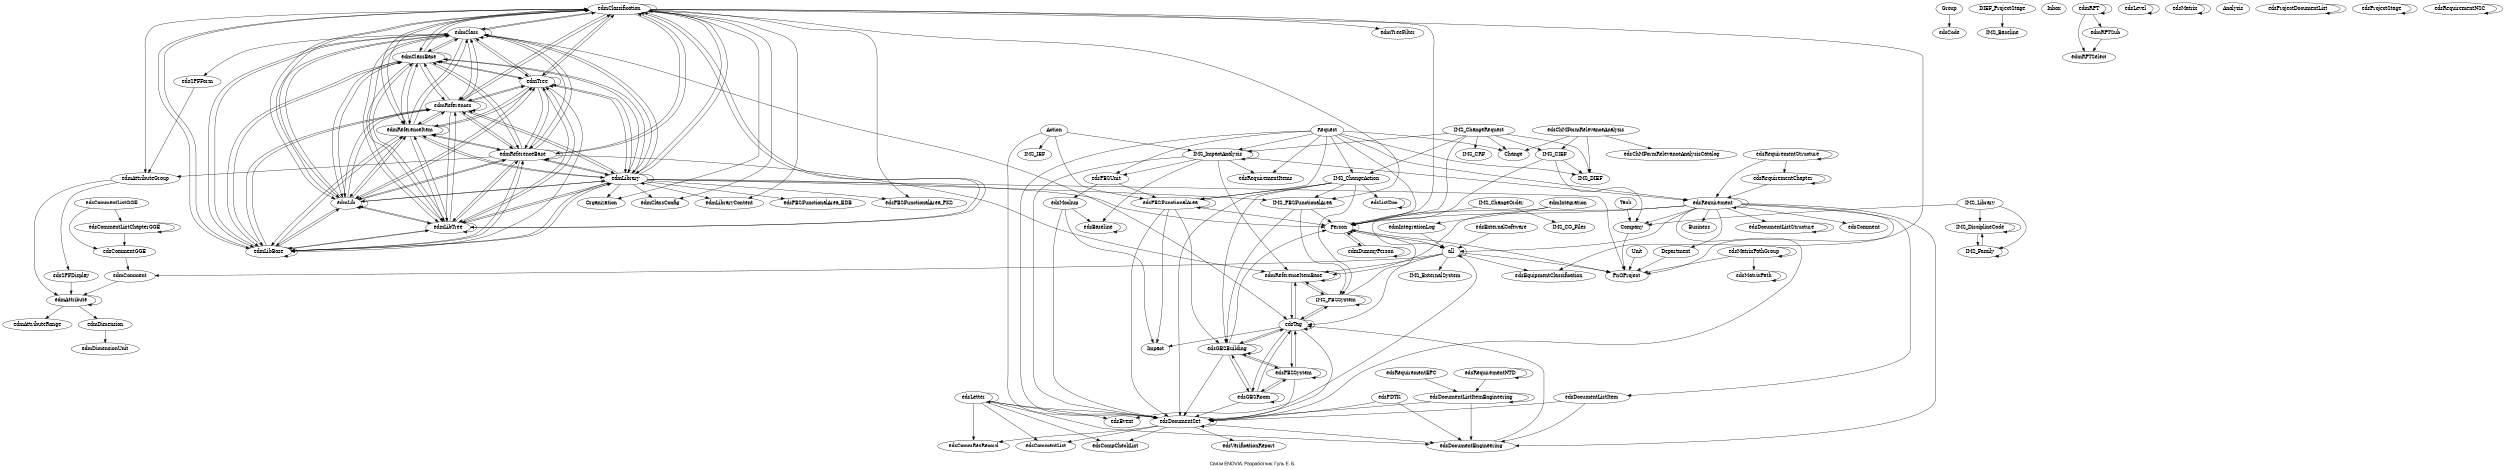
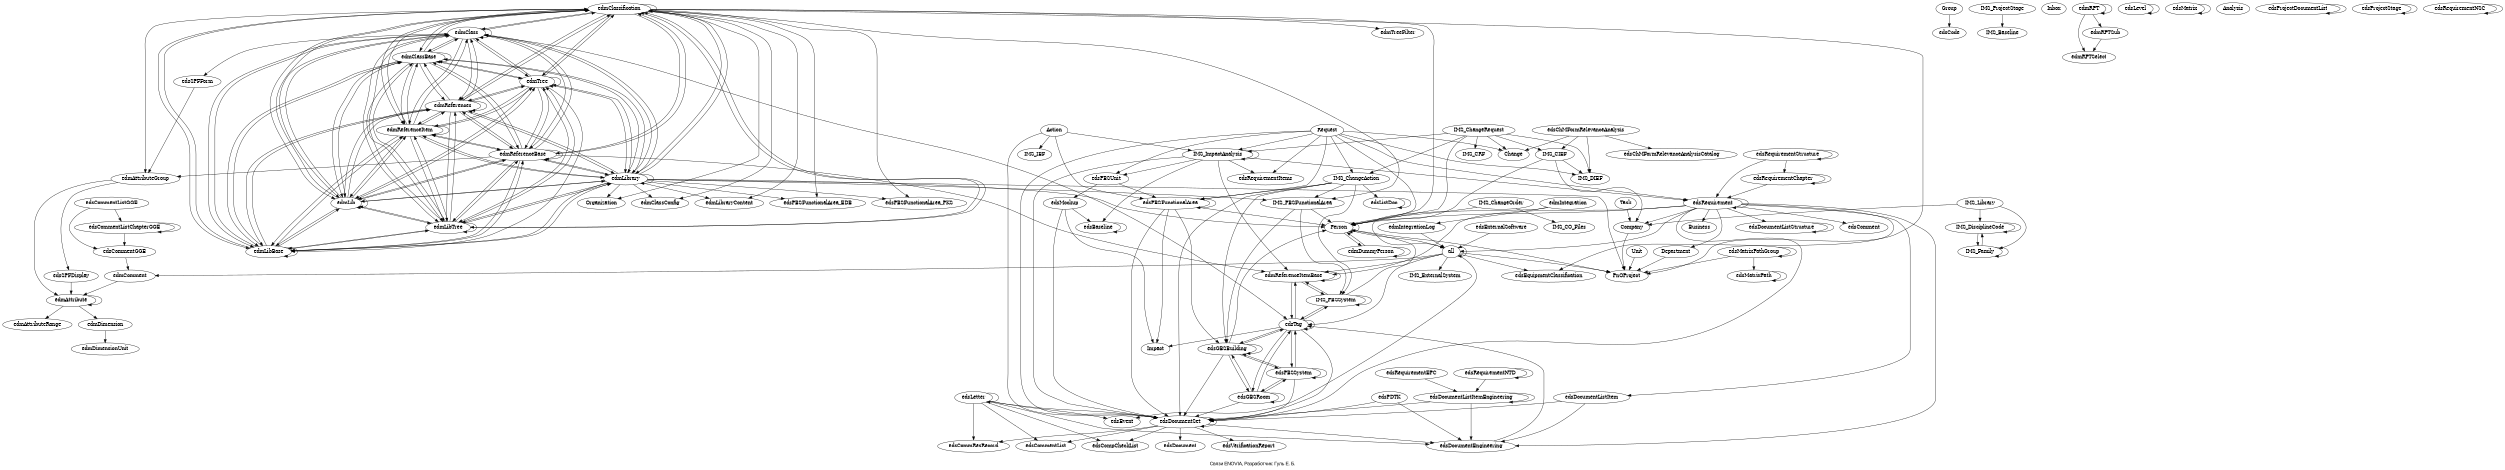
  digraph {
    fontname=arial
    label="Связи ENOVIA, Разработчик: Гуль Е. Б."
    labelloc=b
    Unit
    PnOProject
    Action
    IMS_IEF
    IMS_ImpactAnalysis
    edsDocumentSet
    edsPBSFunctionalArea
    edsPBSUnit
    edsRequirement
    edsRequirementItems
    edmReferenceItemBase
    edsBaseline
    edsDocumentEngineering
    edsCommResRecord
    edsCommentList
    edsCompCheckList
+   edsDocument
    edsVerificationReport
    Person
    edsGBSBuilding
    Impact
    edsMockup
    all
    Business
    Company
    Department
    edsEquipmentClassification
    edsDocumentListItem
    edsDocumentListStructure
    edsComment
    IMS_PBSSystem
    edsTag
    edmDummyPerson
    edsGBSRoom
    edsPBSSystem
    Request
    Change
    IMS_ChangeAction
    IMS_DIEF
    IMS_PBSFunctionalArea
    edsListDoc
    IMS_ExternalSystem
    edmComment
    edsEvent
    Group
    edsCode
    IMS_CIEF
    IMS_ChangeOrder
    IMS_CO_Files
    IMS_ChangeRequest
    IMS_CRF
    IMS_DisciplineCode
    IMS_Family
    IMS_Library
-   IMS_ProjectStage [label=DIEF_ProjectStage]
+   IMS_ProjectStage
    IMS_Baseline
    Inbox
    Task
    edmAttribute
    edmAttributeRange
    edmDimension
    edmDimensionUnit
    edmAttributeGroup
    edsSPFDisplay
    edmClass
    edmClassBase
    edmClassification
    edmLib
    edmLibBase
    edmLibTree
    edmLibrary
    edmReferenceBase
    edmReferenceItem
    edmReferences
    edmTree
    edsSPFForm
    Organization
    edmClassConfig
    edmLibraryContent
    edmTreeFilter
    edsPBSFunctionalArea_EDB
    edsPBSFunctionalArea_PKS
    edmIntegration
    edmIntegrationLog
    edmRPT
    edmRPTSelect
    edmRPTSub
    edsChMFormRelevanceAnalysis
    edsChMFormRelevanceAnalysisCatalog
    edsCommentGGE
    edsCommentListChapterGGE
    edsCommentListGGE
    edsDocumentListItemEngineering
    edsExternalSoftware
    edsLetter
    edsLevel
    edsMatrix
    edsMatrixPath
    edsMatrixPathGroup
    Analysis
    edsPDTK
    edsProjectDocumentList
    edsProjectStage
    edsRequirementChapter
    edsRequirementEPC
    edsRequirementNSC
    edsRequirementNTD
    edsRequirementStructure
    Unit -> PnOProject
    Action -> IMS_IEF
    Action -> IMS_ImpactAnalysis
    Action -> edsDocumentSet
    Action -> edsPBSFunctionalArea
    IMS_ImpactAnalysis -> IMS_ImpactAnalysis
    IMS_ImpactAnalysis -> edsDocumentSet
    IMS_ImpactAnalysis -> edsPBSUnit
    IMS_ImpactAnalysis -> edsRequirement
    IMS_ImpactAnalysis -> edsRequirementItems
    IMS_ImpactAnalysis -> edmReferenceItemBase
    IMS_ImpactAnalysis -> edsBaseline
    edsDocumentSet -> edsDocumentSet
    edsDocumentSet -> edsDocumentEngineering
    edsDocumentSet -> edsCommResRecord
    edsDocumentSet -> edsCommentList
    edsDocumentSet -> edsCompCheckList
+   edsDocumentSet -> edsDocument
    edsDocumentSet -> edsVerificationReport
    edsPBSFunctionalArea -> edsDocumentSet
    edsPBSFunctionalArea -> edsPBSFunctionalArea
    edsPBSFunctionalArea -> Person
    edsPBSFunctionalArea -> edsGBSBuilding
    edsPBSFunctionalArea -> Impact
    edsPBSUnit -> edsPBSFunctionalArea
    edsPBSUnit -> edsMockup
    edsRequirement -> edsDocumentSet
    edsRequirement -> edsRequirement
    edsRequirement -> edmReferenceItemBase
    edsRequirement -> edsDocumentEngineering
    edsRequirement -> Person
    edsRequirement -> all
    edsRequirement -> Business
    edsRequirement -> Company
    edsRequirement -> Department
    edsRequirement -> edsEquipmentClassification
    edsRequirement -> edsDocumentListItem
    edsRequirement -> edsDocumentListStructure
    edsRequirement -> edsComment
    edmReferenceItemBase -> edmReferenceItemBase
    edmReferenceItemBase -> IMS_PBSSystem
    edmReferenceItemBase -> edsTag
    edsBaseline -> edsBaseline
    edsDocumentEngineering -> edsTag
    Person -> PnOProject
    Person -> Person
    Person -> all
    Person -> edmDummyPerson
    edsGBSBuilding -> edsDocumentSet
    edsGBSBuilding -> Person
    edsGBSBuilding -> edsGBSBuilding
    edsGBSBuilding -> edsTag
    edsGBSBuilding -> edsGBSRoom
    edsGBSBuilding -> edsPBSSystem
    edsMockup -> edsDocumentSet
    edsMockup -> edsBaseline
    edsMockup -> Impact
    all -> PnOProject
    all -> edmReferenceItemBase
    all -> all
    all -> edsEquipmentClassification
    all -> edsTag
    all -> IMS_ExternalSystem
    all -> edmComment
    all -> edsEvent
    Company -> PnOProject
    Department -> PnOProject
    edsDocumentListItem -> edsDocumentSet
    edsDocumentListItem -> edsDocumentEngineering
    edsDocumentListStructure -> edsDocumentListStructure
    IMS_PBSSystem -> edmReferenceItemBase
    IMS_PBSSystem -> Person
    IMS_PBSSystem -> IMS_PBSSystem
    IMS_PBSSystem -> edsTag
    edsTag -> edsDocumentSet
    edsTag -> edmReferenceItemBase
    edsTag -> edsGBSBuilding
    edsTag -> Impact
    edsTag -> IMS_PBSSystem
    edsTag -> edsTag
    edsTag -> edsGBSRoom
    edsTag -> edsPBSSystem
    edmDummyPerson -> Person
    edmDummyPerson -> edmDummyPerson
    edsGBSRoom -> edsDocumentSet
    edsGBSRoom -> edsGBSBuilding
    edsGBSRoom -> edsTag
    edsGBSRoom -> edsGBSRoom
    edsGBSRoom -> edsPBSSystem
    edsPBSSystem -> edsDocumentSet
    edsPBSSystem -> edsGBSBuilding
    edsPBSSystem -> edsTag
    edsPBSSystem -> edsGBSRoom
    edsPBSSystem -> edsPBSSystem
    Request -> IMS_ImpactAnalysis
    Request -> edsDocumentSet
    Request -> edsPBSFunctionalArea
    Request -> edsPBSUnit
    Request -> edsRequirement
    Request -> edsRequirementItems
    Request -> Person
    Request -> Change
    Request -> IMS_ChangeAction
    Request -> IMS_DIEF
    IMS_ChangeAction -> edsDocumentSet
    IMS_ChangeAction -> edsPBSFunctionalArea
    IMS_ChangeAction -> edsGBSBuilding
    IMS_ChangeAction -> IMS_PBSSystem
    IMS_ChangeAction -> IMS_PBSFunctionalArea
    IMS_ChangeAction -> edsListDoc
    IMS_PBSFunctionalArea -> Person
    IMS_PBSFunctionalArea -> edsGBSBuilding
    IMS_PBSFunctionalArea -> IMS_PBSSystem
    edsListDoc -> edsListDoc
    edmComment -> edmAttribute
    Group -> edsCode
    IMS_CIEF -> Person
    IMS_CIEF -> Company
    IMS_CIEF -> IMS_DIEF
    IMS_ChangeOrder -> Person
    IMS_ChangeOrder -> IMS_CO_Files
    IMS_ChangeRequest -> IMS_ImpactAnalysis
    IMS_ChangeRequest -> Person
    IMS_ChangeRequest -> Change
    IMS_ChangeRequest -> IMS_ChangeAction
    IMS_ChangeRequest -> IMS_DIEF
    IMS_ChangeRequest -> IMS_CIEF
    IMS_ChangeRequest -> IMS_CRF
    IMS_DisciplineCode -> IMS_DisciplineCode
    IMS_DisciplineCode -> IMS_Family
    IMS_Family -> IMS_DisciplineCode
    IMS_Family -> IMS_Family
    IMS_Library -> Company
    IMS_Library -> IMS_DisciplineCode
    IMS_Library -> IMS_Family
    IMS_ProjectStage -> IMS_Baseline
    Task -> Company
    edmAttribute -> edmAttribute
    edmAttribute -> edmAttributeRange
    edmAttribute -> edmDimension
    edmDimension -> edmDimensionUnit
    edmAttributeGroup -> edmAttribute
    edmAttributeGroup -> edsSPFDisplay
    edsSPFDisplay -> edmAttribute
    edmClass -> edsTag
    edmClass -> edmClass
    edmClass -> edmClassBase
    edmClass -> edmClassification
    edmClass -> edmLib
    edmClass -> edmLibBase
    edmClass -> edmLibTree
    edmClass -> edmLibrary
    edmClass -> edmReferenceBase
    edmClass -> edmReferenceItem
    edmClass -> edmReferences
    edmClass -> edmTree
    edmClass -> edsSPFForm
    edmClassBase -> edmClass
    edmClassBase -> edmClassBase
    edmClassBase -> edmClassification
    edmClassBase -> edmLib
    edmClassBase -> edmLibBase
    edmClassBase -> edmLibTree
    edmClassBase -> edmLibrary
    edmClassBase -> edmReferenceBase
    edmClassBase -> edmReferenceItem
    edmClassBase -> edmReferences
    edmClassBase -> edmTree
    edmClassification -> PnOProject
    edmClassification -> Person
    edmClassification -> IMS_PBSFunctionalArea
    edmClassification -> edmAttributeGroup
    edmClassification -> edmClass
    edmClassification -> edmClassBase
    edmClassification -> edmClassification
    edmClassification -> edmLib
    edmClassification -> edmLibBase
    edmClassification -> edmLibTree
    edmClassification -> edmLibrary
    edmClassification -> edmReferenceBase
    edmClassification -> edmReferenceItem
    edmClassification -> edmReferences
    edmClassification -> edmTree
    edmClassification -> Organization
    edmClassification -> edmClassConfig
    edmClassification -> edmLibraryContent
    edmClassification -> edmTreeFilter
+   edmClassification -> edsPBSFunctionalArea_EDB
    edmClassification -> edsPBSFunctionalArea_PKS
    edmLib -> edmClass
    edmLib -> edmClassBase
    edmLib -> edmClassification
    edmLib -> edmLib
    edmLib -> edmLibBase
    edmLib -> edmLibTree
    edmLib -> edmLibrary
    edmLib -> edmReferenceBase
    edmLib -> edmReferenceItem
    edmLib -> edmReferences
    edmLib -> edmTree
    edmLibBase -> edmClass
    edmLibBase -> edmClassBase
    edmLibBase -> edmClassification
    edmLibBase -> edmLib
    edmLibBase -> edmLibBase
    edmLibBase -> edmLibTree
    edmLibBase -> edmLibrary
    edmLibBase -> edmReferenceBase
    edmLibBase -> edmReferenceItem
    edmLibBase -> edmReferences
    edmLibTree -> edmClass
    edmLibTree -> edmClassBase
    edmLibTree -> edmClassification
    edmLibTree -> edmLib
    edmLibTree -> edmLibBase
    edmLibTree -> edmLibTree
    edmLibTree -> edmLibrary
    edmLibTree -> edmReferenceBase
    edmLibTree -> edmReferenceItem
    edmLibTree -> edmReferences
    edmLibTree -> edmTree
    edmLibrary -> PnOProject
    edmLibrary -> Person
    edmLibrary -> IMS_PBSFunctionalArea
    edmLibrary -> edmClass
    edmLibrary -> edmClassBase
    edmLibrary -> edmClassification
    edmLibrary -> edmLib
    edmLibrary -> edmLibBase
    edmLibrary -> edmLibTree
    edmLibrary -> edmLibrary
    edmLibrary -> edmReferenceBase
    edmLibrary -> edmReferenceItem
    edmLibrary -> edmReferences
    edmLibrary -> edmTree
    edmLibrary -> Organization
    edmLibrary -> edmClassConfig
    edmLibrary -> edmLibraryContent
    edmLibrary -> edsPBSFunctionalArea_EDB
    edmLibrary -> edsPBSFunctionalArea_PKS
    edmReferenceBase -> edmReferenceItemBase
    edmReferenceBase -> edmAttributeGroup
    edmReferenceBase -> edmClass
    edmReferenceBase -> edmClassBase
    edmReferenceBase -> edmClassification
    edmReferenceBase -> edmLib
    edmReferenceBase -> edmLibBase
    edmReferenceBase -> edmLibTree
    edmReferenceBase -> edmLibrary
    edmReferenceBase -> edmReferenceBase
    edmReferenceBase -> edmReferenceItem
    edmReferenceBase -> edmReferences
    edmReferenceBase -> edmTree
    edmReferenceItem -> edmClass
    edmReferenceItem -> edmClassBase
    edmReferenceItem -> edmClassification
    edmReferenceItem -> edmLib
    edmReferenceItem -> edmLibBase
    edmReferenceItem -> edmLibTree
    edmReferenceItem -> edmLibrary
    edmReferenceItem -> edmReferenceBase
    edmReferenceItem -> edmReferenceItem
    edmReferenceItem -> edmReferences
    edmReferenceItem -> edmTree
    edmReferences -> edmClass
    edmReferences -> edmClassBase
    edmReferences -> edmClassification
    edmReferences -> edmLib
    edmReferences -> edmLibBase
    edmReferences -> edmLibTree
    edmReferences -> edmLibrary
    edmReferences -> edmReferenceBase
    edmReferences -> edmReferenceItem
    edmReferences -> edmReferences
    edmReferences -> edmTree
    edmTree -> edmClass
    edmTree -> edmClassBase
    edmTree -> edmClassification
    edmTree -> edmLib
    edmTree -> edmLibBase
    edmTree -> edmLibTree
    edmTree -> edmLibrary
    edmTree -> edmReferenceBase
    edmTree -> edmReferenceItem
    edmTree -> edmReferences
    edmTree -> edmTree
    edsSPFForm -> edmAttributeGroup
    edmIntegration -> all
    edmIntegration -> edmIntegrationLog
    edmIntegrationLog -> all
    edmRPT -> edmRPT
    edmRPT -> edmRPTSelect
    edmRPT -> edmRPTSub
    edmRPTSub -> edmRPTSelect
    edsChMFormRelevanceAnalysis -> Change
    edsChMFormRelevanceAnalysis -> IMS_DIEF
    edsChMFormRelevanceAnalysis -> IMS_CIEF
    edsChMFormRelevanceAnalysis -> edsChMFormRelevanceAnalysisCatalog
    edsCommentGGE -> edmComment
    edsCommentListChapterGGE -> edsCommentGGE
    edsCommentListChapterGGE -> edsCommentListChapterGGE
    edsCommentListGGE -> edsCommentGGE
    edsCommentListGGE -> edsCommentListChapterGGE
    edsDocumentListItemEngineering -> edsDocumentSet
    edsDocumentListItemEngineering -> edsDocumentEngineering
    edsDocumentListItemEngineering -> edsDocumentListItemEngineering
    edsExternalSoftware -> all
    edsLetter -> edsDocumentSet
    edsLetter -> edsDocumentEngineering
    edsLetter -> edsCommResRecord
    edsLetter -> edsCommentList
    edsLetter -> edsCompCheckList
    edsLetter -> edsEvent
    edsLetter -> edsLetter
    edsLevel -> edsLevel
    edsMatrix -> edsMatrix
    edsMatrixPath -> edsMatrixPath
    edsMatrixPathGroup -> PnOProject
    edsMatrixPathGroup -> edsMatrixPath
    edsMatrixPathGroup -> edsMatrixPathGroup
    edsPDTK -> edsDocumentSet
    edsPDTK -> edsDocumentEngineering
    edsProjectDocumentList -> edsProjectDocumentList
    edsProjectStage -> edsProjectStage
    edsRequirementChapter -> edsRequirement
    edsRequirementChapter -> edsRequirementChapter
    edsRequirementEPC -> edsDocumentListItemEngineering
    edsRequirementNSC -> edsRequirementNSC
    edsRequirementNTD -> edsDocumentListItemEngineering
    edsRequirementNTD -> edsRequirementNTD
    edsRequirementStructure -> edsRequirement
    edsRequirementStructure -> edsRequirementChapter
    edsRequirementStructure -> edsRequirementStructure
  }
